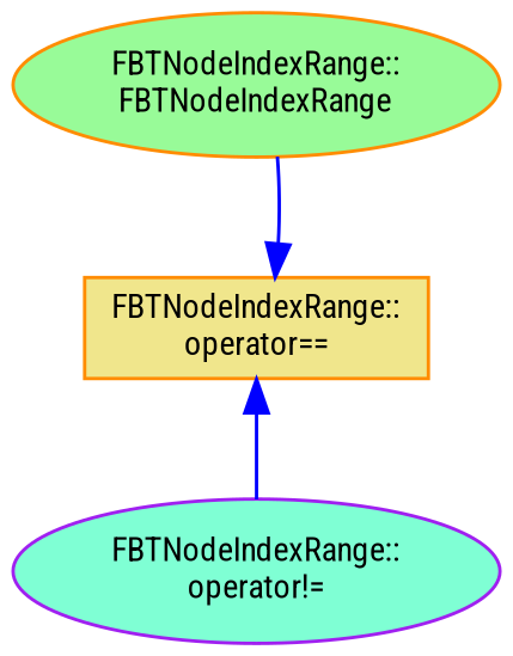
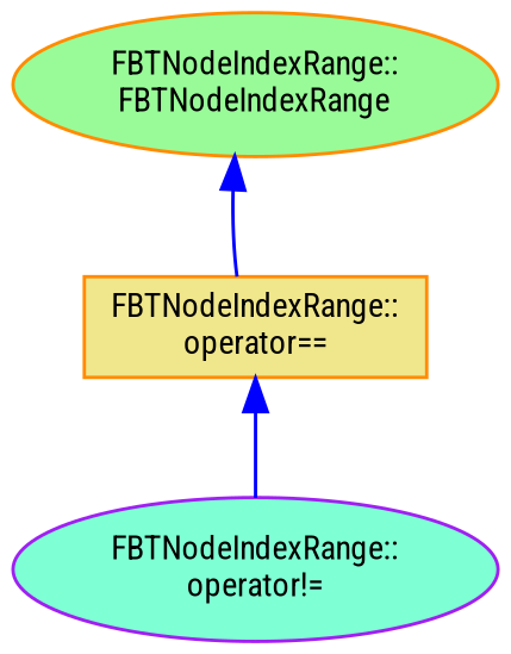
  digraph {
    fontname="Roboto Condensed"
    rankdir=TB
    node [color=darkorange fontname="Roboto Condensed" fontsize=10 shape=ellipse style=filled]
    edge [color=blue dir=back fontname="Roboto Condensed" fontsize=10 labelfontname=Helvetica labelfontsize=10 style=solid]
    n1 [fillcolor=palegreen fontcolor=black height=0.2 label="FBTNodeIndexRange::\lFBTNodeIndexRange" width=0.4]
    n2 [fillcolor=khaki height=0.2 label="FBTNodeIndexRange::\loperator==" shape=box width=0.4]
    n3 [color=purple fillcolor=aquamarine height=0.2 label="FBTNodeIndexRange::\loperator!=" width=0.4]
-   n2 -> n1
+   n1 -> n2
    n2 -> n3
  }
